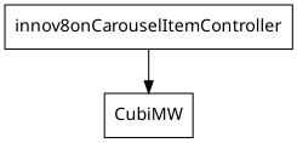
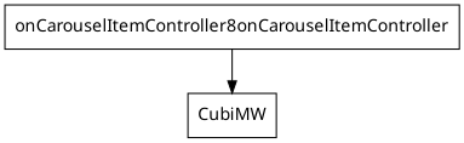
  digraph {
    fontname="Noto Sans"
    node [shape=box fontname="Noto Sans"]
-   innov8onCarouselItemController [root=true]
+   innov8onCarouselItemController [root=true label=onCarouselItemController8onCarouselItemController]
    CubiMW
    innov8onCarouselItemController -> CubiMW [fontname="Noto Sans"]
  }
